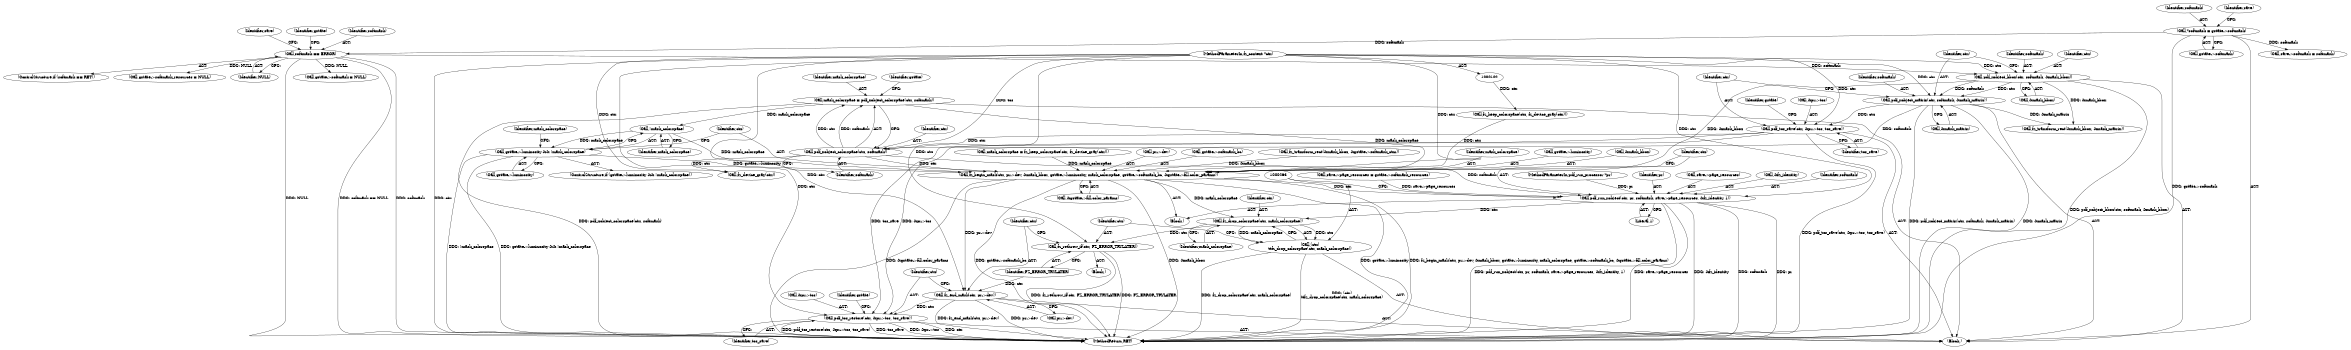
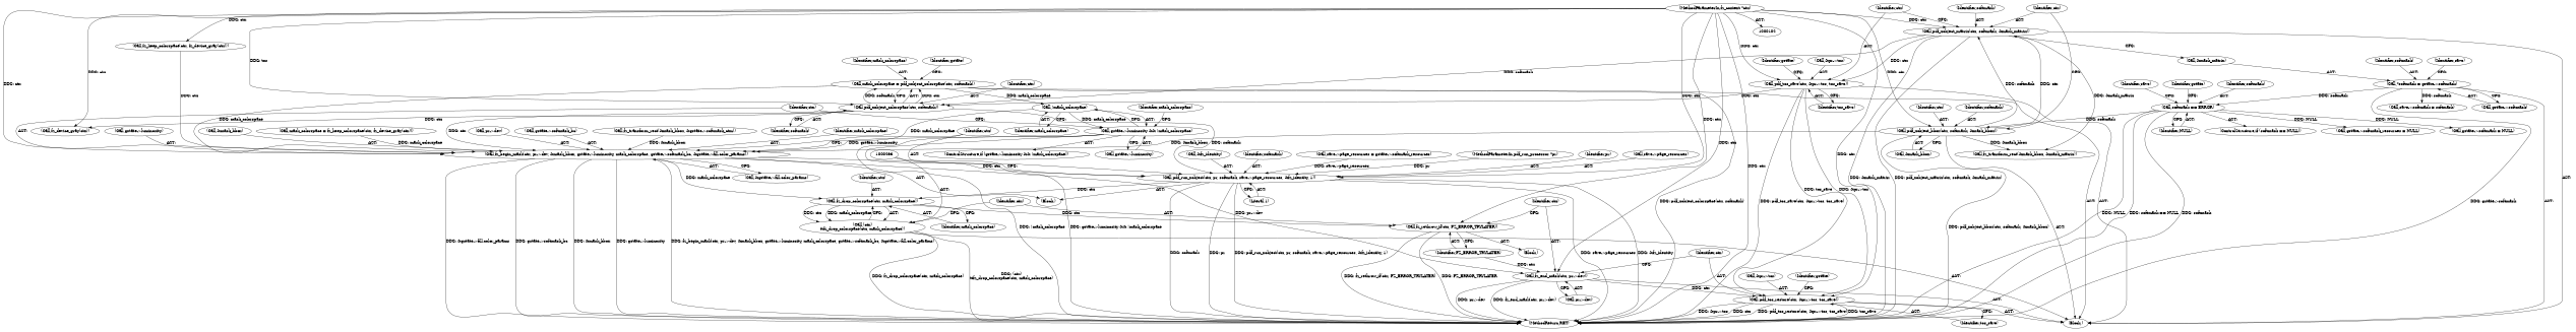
  digraph {
    n1 [label="(Call,!mask_colorspace)"]
    n2 [label="(Call,gstate->luminosity && !mask_colorspace)"]
    n3 [label="(Call,fz_begin_mask(ctx, pr->dev, &mask_bbox, gstate->luminosity, mask_colorspace, gstate->softmask_bc, &gstate->fill.color_params))"]
    n4 [label="(Identifier,mask_colorspace)"]
    n5 [label="(MethodReturn,RET)"]
    n6 [label="(ControlStructure,if (gstate->luminosity && !mask_colorspace))"]
    n7 [label="(Call,gstate->luminosity)"]
    n8 [label="(Call,pdf_run_xobject(ctx, pr, softmask, save->page_resources, &fz_identity, 1))"]
    n9 [label="(Call,fz_drop_colorspace(ctx, mask_colorspace))"]
    n10 [label="(Call,fz_end_mask(ctx, pr->dev))"]
    n11 [label="(Block,)"]
    n12 [label="(Call,&gstate->fill.color_params)"]
    n13 [label="(Call,mask_colorspace = pdf_xobject_colorspace(ctx, softmask))"]
    n14 [label="(Call,pdf_xobject_colorspace(ctx, softmask))"]
    n15 [label="(Block,)"]
    n16 [label="(Identifier,softmask)"]
    n17 [label="(Call,fz_device_gray(ctx))"]
    n18 [label="(Literal,1)"]
    n19 [label="(Call,pdf_tos_save(ctx, &pr->tos, tos_save))"]
    n20 [label="(Call,pdf_tos_restore(ctx, &pr->tos, tos_save))"]
    n21 [label="(Identifier,tos_save)"]
    n22 [label="(Identifier,tos_save)"]
    n23 [label="(Call,pdf_xobject_matrix(ctx, softmask, &mask_matrix))"]
    n24 [label="(Call,&mask_matrix)"]
    n25 [label="(Call,fz_transform_rect(&mask_bbox, &mask_matrix))"]
    n26 [label="(Call,pdf_xobject_bbox(ctx, softmask, &mask_bbox))"]
    n27 [label="(Call,&mask_bbox)"]
    n28 [label="(MethodParameterIn,fz_context *ctx)"]
    n29 [label="(Call,fz_rethrow_if(ctx, FZ_ERROR_TRYLATER))"]
    n30 [label="(Call,fz_keep_colorspace(ctx, fz_device_gray(ctx)))"]
    1000102
    n32 [label="(Call,(ctx)\n\t\tfz_drop_colorspace(ctx, mask_colorspace))"]
    n33 [label="(Identifier,mask_colorspace)"]
    n34 [label="(Block,)"]
    n35 [label="(Identifier,FZ_ERROR_TRYLATER)"]
    n36 [label="(Call,pr->dev)"]
    n37 [label="(Call,softmask == ERROR)"]
    n38 [label="(Call,gstate->softmask = NULL)"]
    n39 [label="(Identifier,NULL)"]
-   n40 [label="(ControlStructure,if (softmask == RET))"]
+   n40 [label="(ControlStructure,if (softmask == NULL))"]
    n41 [label="(Call,gstate->softmask_resources = NULL)"]
    n42 [label="(Call,*softmask = gstate->softmask)"]
    n43 [label="(Call,save->softmask = softmask)"]
    n44 [label="(Call,gstate->softmask)"]
    n45 [label="(Call,gstate->luminosity)"]
    n46 [label="(Identifier,ctx)"]
    n47 [label="(Identifier,softmask)"]
    n48 [label="(Identifier,ctx)"]
    n49 [label="(Identifier,gstate)"]
    n50 [label="(Call,save->page_resources = gstate->softmask_resources)"]
    n51 [label="(Identifier,save)"]
    n52 [label="(Identifier,mask_colorspace)"]
    n53 [label="(Call,&pr->tos)"]
    n54 [label="(Identifier,ctx)"]
    n55 [label="(Identifier,gstate)"]
    n56 [label="(Call,&mask_bbox)"]
    n57 [label="(Identifier,mask_colorspace)"]
    n58 [label="(MethodParameterIn,pdf_run_processor *pr)"]
    n59 [label="(Identifier,ctx)"]
    n60 [label="(Identifier,ctx)"]
    n61 [label="(Call,mask_colorspace = fz_keep_colorspace(ctx, fz_device_gray(ctx)))"]
    n62 [label="(Call,pr->dev)"]
    n63 [label="(Identifier,pr)"]
    n64 [label="(Call,save->page_resources)"]
    n65 [label="(Identifier,softmask)"]
    n66 [label="(Call,&fz_identity)"]
    n67 [label="(Call,&pr->tos)"]
    n68 [label="(Identifier,ctx)"]
    n69 [label="(Call,gstate->softmask_bc)"]
    n70 [label="(Identifier,softmask)"]
    n71 [label="(Identifier,ctx)"]
    n72 [label="(Call,fz_transform_rect(&mask_bbox, &gstate->softmask_ctm))"]
    n73 [label="(Identifier,mask_colorspace)"]
    n74 [label="(Identifier,gstate)"]
    n75 [label="(Identifier,save)"]
    n76 [label="(Identifier,ctx)"]
    n77 [label="(Identifier,ctx)"]
    n78 [label="(Identifier,gstate)"]
    n79 [label="(Identifier,softmask)"]
    n80 [label="(Identifier,softmask)"]
    n81 [label="(Identifier,ctx)"]
    1000263
    n1 -> n2 [label="AST: "]
    n1 -> n2 [label="DDG: mask_colorspace"]
    n1 -> n3 [label="DDG: mask_colorspace"]
    n1 -> n4 [label="CFG: "]
    n2 -> n1 [label="CFG: "]
    n2 -> n3 [label="DDG: gstate->luminosity"]
    n2 -> n5 [label="DDG: !mask_colorspace"]
    n2 -> n5 [label="DDG: gstate->luminosity && !mask_colorspace"]
    n2 -> n6 [label="AST: "]
    n2 -> n7 [label="CFG: "]
    n3 -> n5 [label="DDG: &mask_bbox"]
    n3 -> n5 [label="DDG: gstate->luminosity"]
    n3 -> n5 [label="DDG: fz_begin_mask(ctx, pr->dev, &mask_bbox, gstate->luminosity, mask_colorspace, gstate->softmask_bc, &gstate->fill.color_params)"]
    n3 -> n5 [label="DDG: &gstate->fill.color_params"]
    n3 -> n5 [label="DDG: gstate->softmask_bc"]
    n3 -> n8 [label="DDG: ctx"]
    n3 -> n9 [label="DDG: mask_colorspace"]
    n3 -> n10 [label="DDG: pr->dev"]
    n3 -> n11 [label="AST: "]
    n3 -> n12 [label="CFG: "]
    n4 -> n1 [label="AST: "]
    n7 -> n2 [label="AST: "]
    n8 -> n5 [label="DDG: &fz_identity"]
    n8 -> n5 [label="DDG: softmask"]
    n8 -> n5 [label="DDG: pr"]
    n8 -> n5 [label="DDG: pdf_run_xobject(ctx, pr, softmask, save->page_resources, &fz_identity, 1)"]
    n8 -> n5 [label="DDG: save->page_resources"]
    n8 -> n9 [label="DDG: ctx"]
    n8 -> n11 [label="AST: "]
    n8 -> n18 [label="CFG: "]
    n9 -> n29 [label="DDG: ctx"]
    n9 -> n32 [label="AST: "]
    n9 -> n32 [label="DDG: ctx"]
    n9 -> n32 [label="DDG: mask_colorspace"]
    n9 -> n33 [label="CFG: "]
    n10 -> n5 [label="DDG: pr->dev"]
    n10 -> n5 [label="DDG: fz_end_mask(ctx, pr->dev)"]
    n10 -> n15 [label="AST: "]
    n10 -> n20 [label="DDG: ctx"]
    n10 -> n36 [label="CFG: "]
    n12 -> n3 [label="AST: "]
    n13 -> n1 [label="DDG: mask_colorspace"]
    n13 -> n3 [label="DDG: mask_colorspace"]
    n13 -> n5 [label="DDG: pdf_xobject_colorspace(ctx, softmask)"]
    n13 -> n14 [label="CFG: "]
    n13 -> n15 [label="AST: "]
    n14 -> n3 [label="DDG: ctx"]
    n14 -> n8 [label="DDG: softmask"]
    n14 -> n13 [label="AST: "]
    n14 -> n13 [label="DDG: ctx"]
    n14 -> n13 [label="DDG: softmask"]
    n14 -> n16 [label="CFG: "]
    n14 -> n17 [label="DDG: ctx"]
    n16 -> n14 [label="AST: "]
    n18 -> n8 [label="AST: "]
    n19 -> n5 [label="DDG: pdf_tos_save(ctx, &pr->tos, tos_save)"]
    n19 -> n14 [label="DDG: ctx"]
    n19 -> n15 [label="AST: "]
    n19 -> n20 [label="DDG: &pr->tos"]
    n19 -> n20 [label="DDG: tos_save"]
    n19 -> n21 [label="CFG: "]
    n20 -> n5 [label="DDG: pdf_tos_restore(ctx, &pr->tos, tos_save)"]
    n20 -> n5 [label="DDG: tos_save"]
    n20 -> n5 [label="DDG: &pr->tos"]
    n20 -> n5 [label="DDG: ctx"]
    n20 -> n15 [label="AST: "]
    n20 -> n22 [label="CFG: "]
    n21 -> n19 [label="AST: "]
    n22 -> n20 [label="AST: "]
    n23 -> n5 [label="DDG: &mask_matrix"]
    n23 -> n5 [label="DDG: pdf_xobject_matrix(ctx, softmask, &mask_matrix)"]
    n23 -> n14 [label="DDG: softmask"]
    n23 -> n15 [label="AST: "]
    n23 -> n19 [label="DDG: ctx"]
    n23 -> n24 [label="CFG: "]
    n23 -> n25 [label="DDG: &mask_matrix"]
-   n24 -> n23 [label="AST: "]
+   n24 -> n42 [label="AST: "]
    n26 -> n3 [label="DDG: &mask_bbox"]
    n26 -> n5 [label="DDG: pdf_xobject_bbox(ctx, softmask, &mask_bbox)"]
    n26 -> n15 [label="AST: "]
    n26 -> n23 [label="DDG: ctx"]
    n26 -> n23 [label="DDG: softmask"]
    n26 -> n25 [label="DDG: &mask_bbox"]
    n26 -> n27 [label="CFG: "]
    n27 -> n26 [label="AST: "]
    n28 -> n3 [label="DDG: ctx"]
    n28 -> n5 [label="DDG: ctx"]
    n28 -> n8 [label="DDG: ctx"]
    n28 -> n10 [label="DDG: ctx"]
    n28 -> n14 [label="DDG: tos"]
    n28 -> n17 [label="DDG: ctx"]
    n28 -> n19 [label="DDG: ctx"]
    n28 -> n20 [label="DDG: ctx"]
    n28 -> n23 [label="DDG: ctx"]
    n28 -> n26 [label="DDG: ctx"]
    n28 -> n29 [label="DDG: ctx"]
-   1000102 -> n30 [label="DDG: ctx"]
+   n28 -> n30 [label="DDG: ctx"]
    n28 -> 1000102 [label="AST: "]
    n29 -> n5 [label="DDG: fz_rethrow_if(ctx, FZ_ERROR_TRYLATER)"]
    n29 -> n5 [label="DDG: FZ_ERROR_TRYLATER"]
    n29 -> n34 [label="AST: "]
    n29 -> n35 [label="CFG: "]
    n30 -> n3 [label="DDG: ctx"]
    n32 -> n5 [label="DDG: (ctx)\n\t\tfz_drop_colorspace(ctx, mask_colorspace)"]
    n32 -> n5 [label="DDG: fz_drop_colorspace(ctx, mask_colorspace)"]
    n32 -> n9 [label="CFG: "]
    n32 -> n15 [label="AST: "]
    n33 -> n9 [label="AST: "]
    n35 -> n10 [label="DDG: ctx"]
    n35 -> n29 [label="AST: "]
    n36 -> n10 [label="AST: "]
    n37 -> n5 [label="DDG: softmask == NULL"]
    n37 -> n5 [label="DDG: softmask"]
    n37 -> n5 [label="DDG: NULL"]
    n37 -> n26 [label="DDG: softmask"]
    n37 -> n38 [label="DDG: NULL"]
    n37 -> n39 [label="CFG: "]
    n37 -> n40 [label="AST: "]
    n37 -> n41 [label="DDG: NULL"]
    n39 -> n37 [label="AST: "]
    n42 -> n5 [label="DDG: gstate->softmask"]
    n42 -> n15 [label="AST: "]
    n42 -> n37 [label="DDG: softmask"]
    n42 -> n43 [label="DDG: softmask"]
    n42 -> n44 [label="CFG: "]
    n44 -> n42 [label="AST: "]
    n45 -> n3 [label="AST: "]
    n46 -> n26 [label="AST: "]
    n47 -> n42 [label="AST: "]
    n48 -> n2 [label="CFG: "]
    n48 -> n3 [label="AST: "]
    n49 -> n20 [label="CFG: "]
    n50 -> n8 [label="DDG: save->page_resources"]
    n51 -> n42 [label="CFG: "]
    n52 -> n2 [label="CFG: "]
    n53 -> n20 [label="AST: "]
    n54 -> n14 [label="AST: "]
    n55 -> n19 [label="CFG: "]
    n56 -> n3 [label="AST: "]
    n57 -> n13 [label="AST: "]
    n58 -> n8 [label="DDG: pr"]
    n59 -> n10 [label="CFG: "]
    n59 -> n20 [label="AST: "]
    n60 -> n23 [label="AST: "]
    n60 -> n26 [label="CFG: "]
    n61 -> n3 [label="DDG: mask_colorspace"]
    n62 -> n3 [label="AST: "]
    n63 -> n8 [label="AST: "]
    n64 -> n8 [label="AST: "]
    n65 -> n37 [label="AST: "]
    n66 -> n8 [label="AST: "]
    n67 -> n19 [label="AST: "]
    n68 -> n10 [label="AST: "]
    n68 -> n29 [label="CFG: "]
    n69 -> n3 [label="AST: "]
    n70 -> n26 [label="AST: "]
    n71 -> n19 [label="AST: "]
    n71 -> n23 [label="CFG: "]
    n72 -> n3 [label="DDG: &mask_bbox"]
    n73 -> n3 [label="AST: "]
    n74 -> n13 [label="CFG: "]
    n75 -> n37 [label="CFG: "]
    n76 -> n29 [label="AST: "]
    n76 -> n32 [label="CFG: "]
    n77 -> n3 [label="CFG: "]
    n77 -> n8 [label="AST: "]
    n78 -> n37 [label="CFG: "]
    n79 -> n8 [label="AST: "]
    n80 -> n23 [label="AST: "]
    n81 -> n9 [label="AST: "]
    1000263 -> n8 [label="CFG: "]
    1000263 -> n32 [label="AST: "]
  }
